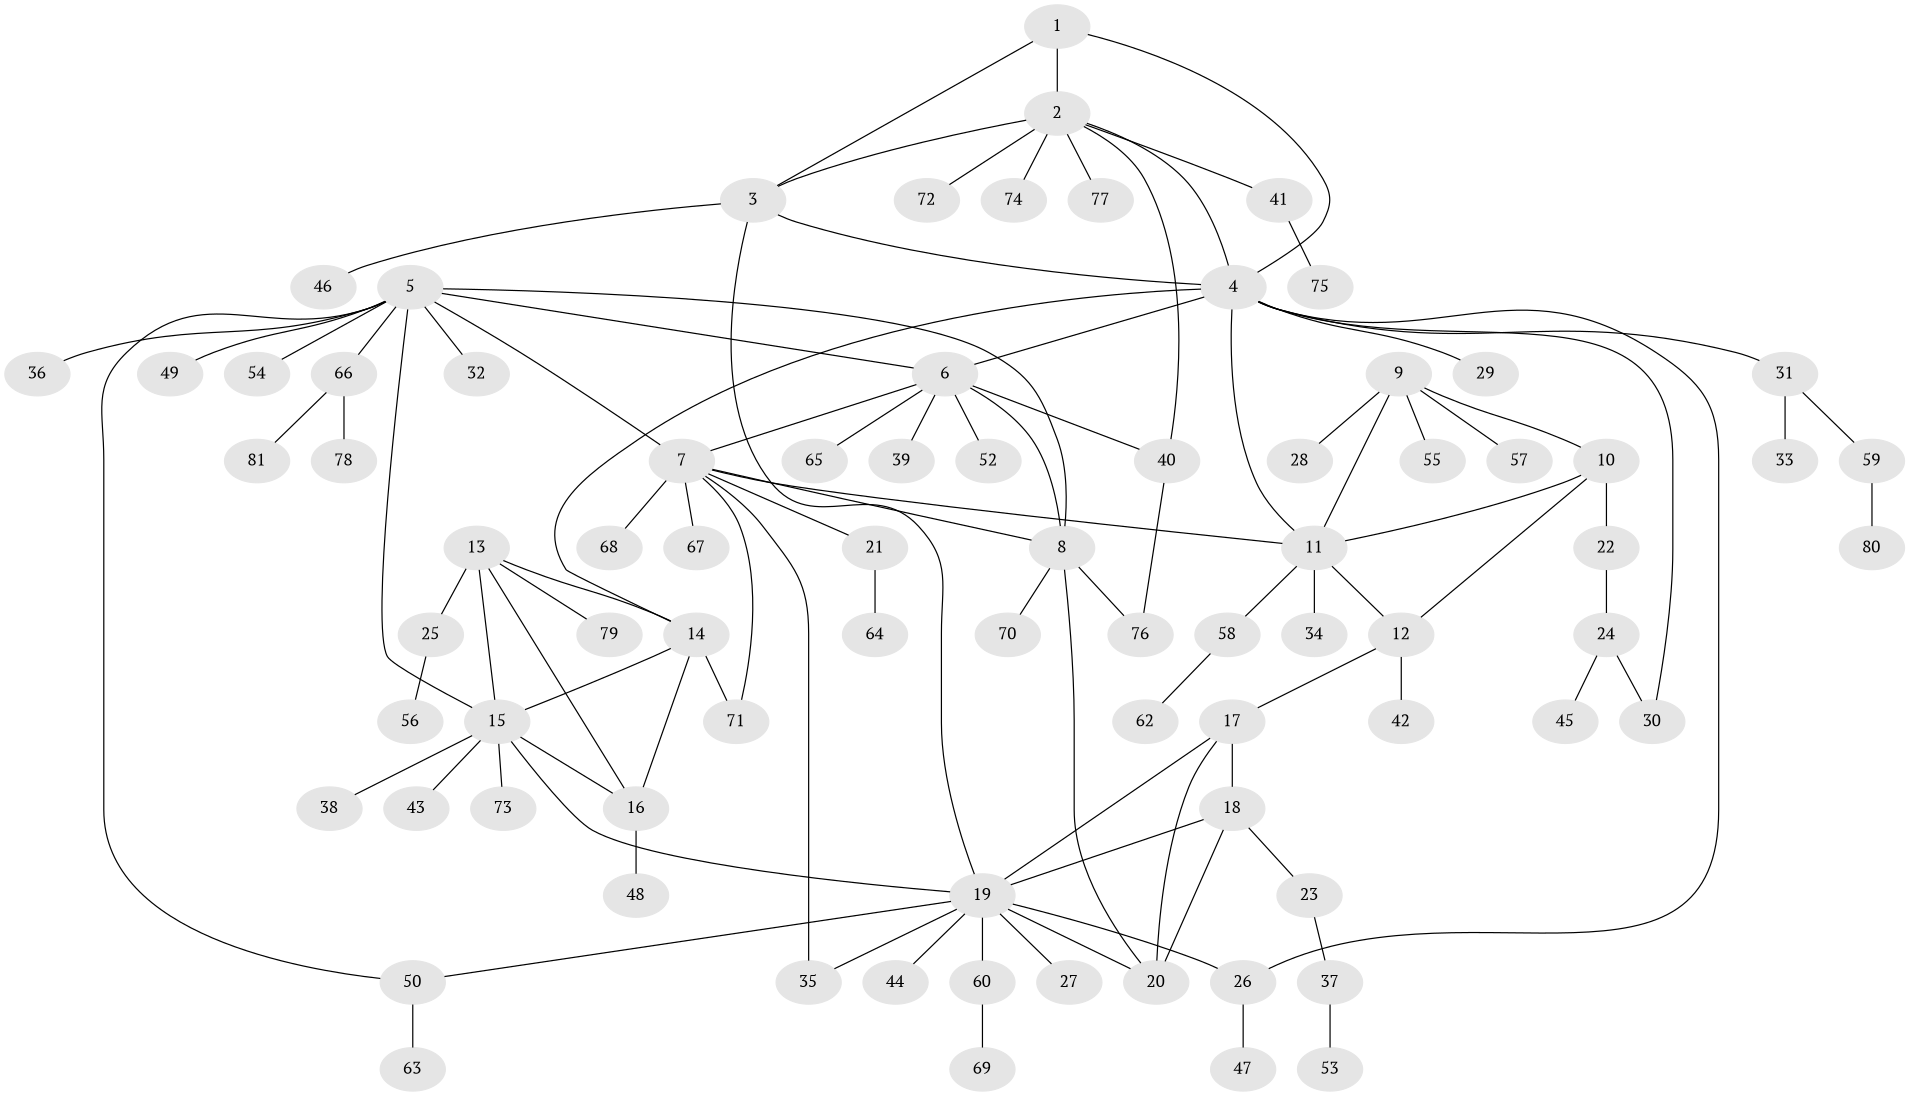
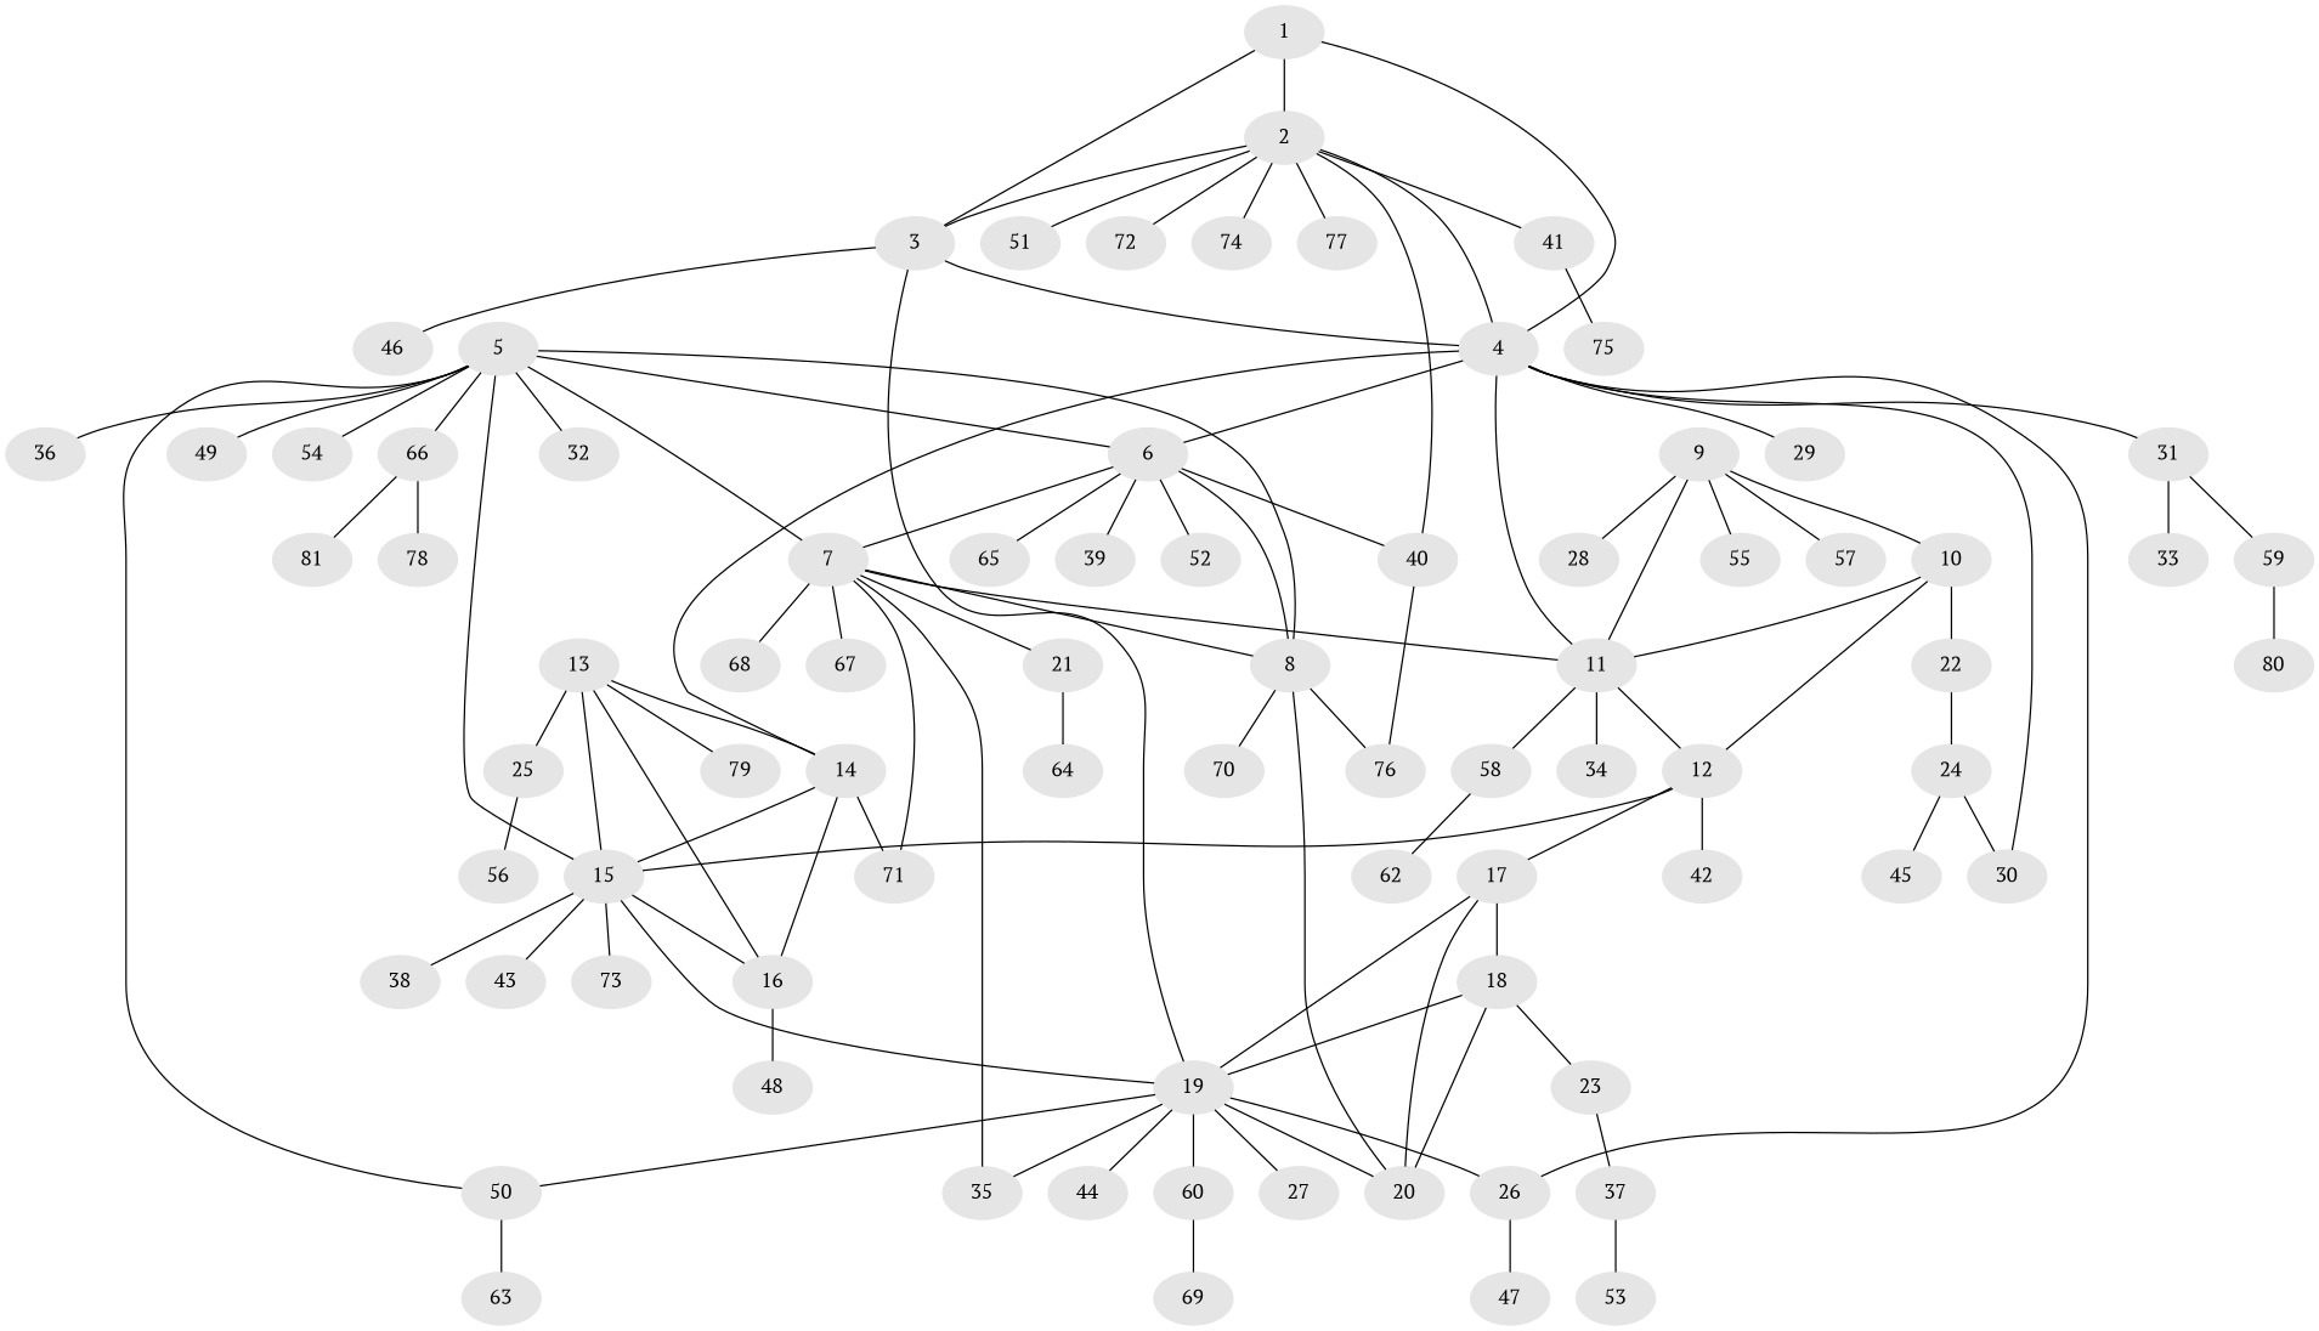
  graph {
    fontname="PT Serif"
    node [color=gray90 fontname="PT Serif" style=filled]
    edge [fontname="PT Serif"]
    1
    2
    3
    4
    40
    41
+   51
    72
    74
    77
    19
    46
    6
    11
    14
    26
    29
    30
    31
    76
    75
    50
    35
    20
    27
    44
    60
    7
    8
    39
    52
    65
    12
    34
    58
    15
    71
    16
    47
    33
    59
    5
    32
    36
    49
    54
    66
    21
    67
    68
    70
    38
    43
    73
    63
    78
    81
    64
    9
    10
    28
    55
    57
    22
    17
    42
    24
    62
    18
    13
    25
    79
    48
    56
    23
    37
    69
    45
    53
    80
    1 -- 2
    1 -- 3
    1 -- 4
    2 -- 3
    2 -- 4
    2 -- 40
    2 -- 41
+   2 -- 51
    2 -- 72
    2 -- 74
    2 -- 77
    3 -- 4
    3 -- 19
    3 -- 46
    4 -- 6
    4 -- 11
    4 -- 14
    4 -- 26
    4 -- 29
    4 -- 30
    4 -- 31
    40 -- 76
    41 -- 75
    19 -- 26
    19 -- 50
    19 -- 35
    19 -- 20
    19 -- 27
    19 -- 44
    19 -- 60
    6 -- 40
    6 -- 7
    6 -- 8
    6 -- 39
    6 -- 52
    6 -- 65
    11 -- 12
    11 -- 34
    11 -- 58
    14 -- 15
    14 -- 71
    14 -- 16
    26 -- 47
    31 -- 33
    31 -- 59
    50 -- 63
    60 -- 69
    7 -- 11
    7 -- 35
    7 -- 8
    7 -- 71
    7 -- 21
    7 -- 67
    7 -- 68
    8 -- 76
    8 -- 20
    8 -- 70
+   12 -- 15
    12 -- 17
    12 -- 42
    58 -- 62
    15 -- 19
    15 -- 16
    15 -- 38
    15 -- 43
    15 -- 73
    16 -- 48
    59 -- 80
    5 -- 6
    5 -- 50
    5 -- 7
    5 -- 8
    5 -- 15
    5 -- 32
    5 -- 36
    5 -- 49
    5 -- 54
    5 -- 66
    66 -- 78
    66 -- 81
    21 -- 64
    9 -- 11
    9 -- 10
    9 -- 28
    9 -- 55
    9 -- 57
    10 -- 11
    10 -- 12
    10 -- 22
    22 -- 24
    17 -- 19
    17 -- 20
    17 -- 18
    24 -- 30
    24 -- 45
    18 -- 19
    18 -- 20
    18 -- 23
    13 -- 14
    13 -- 15
    13 -- 16
    13 -- 25
    13 -- 79
    25 -- 56
    23 -- 37
    37 -- 53
  }
